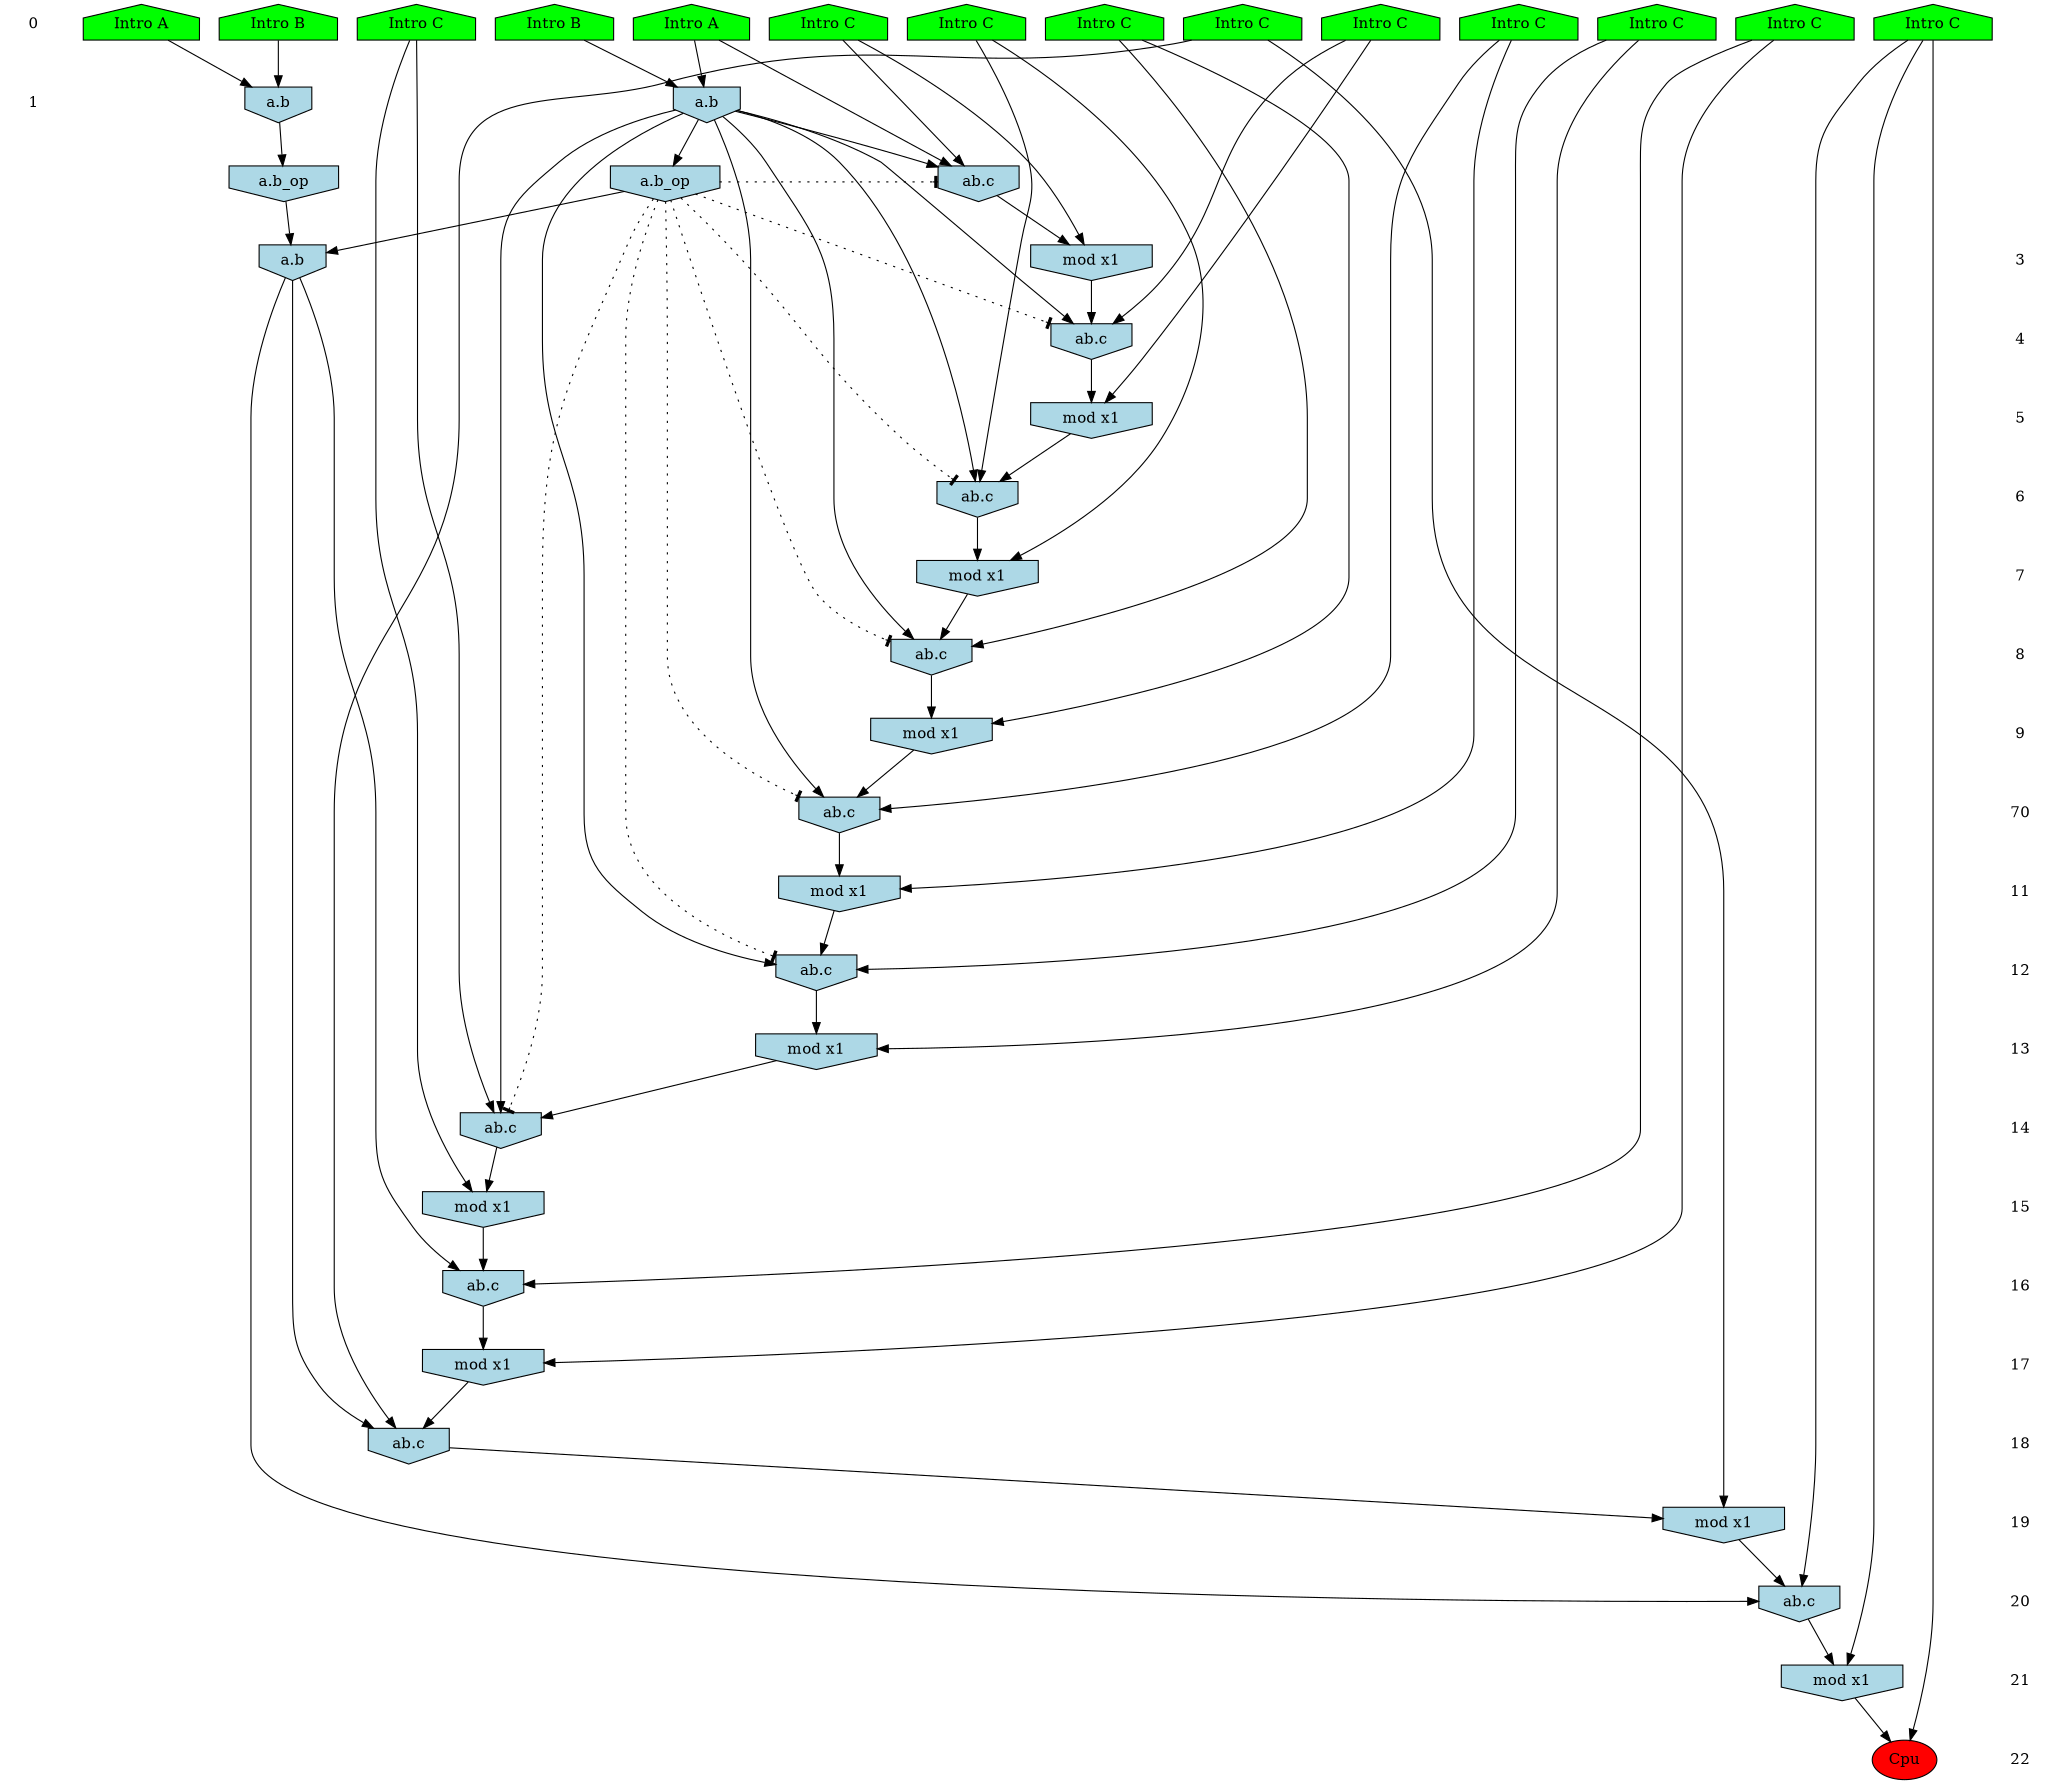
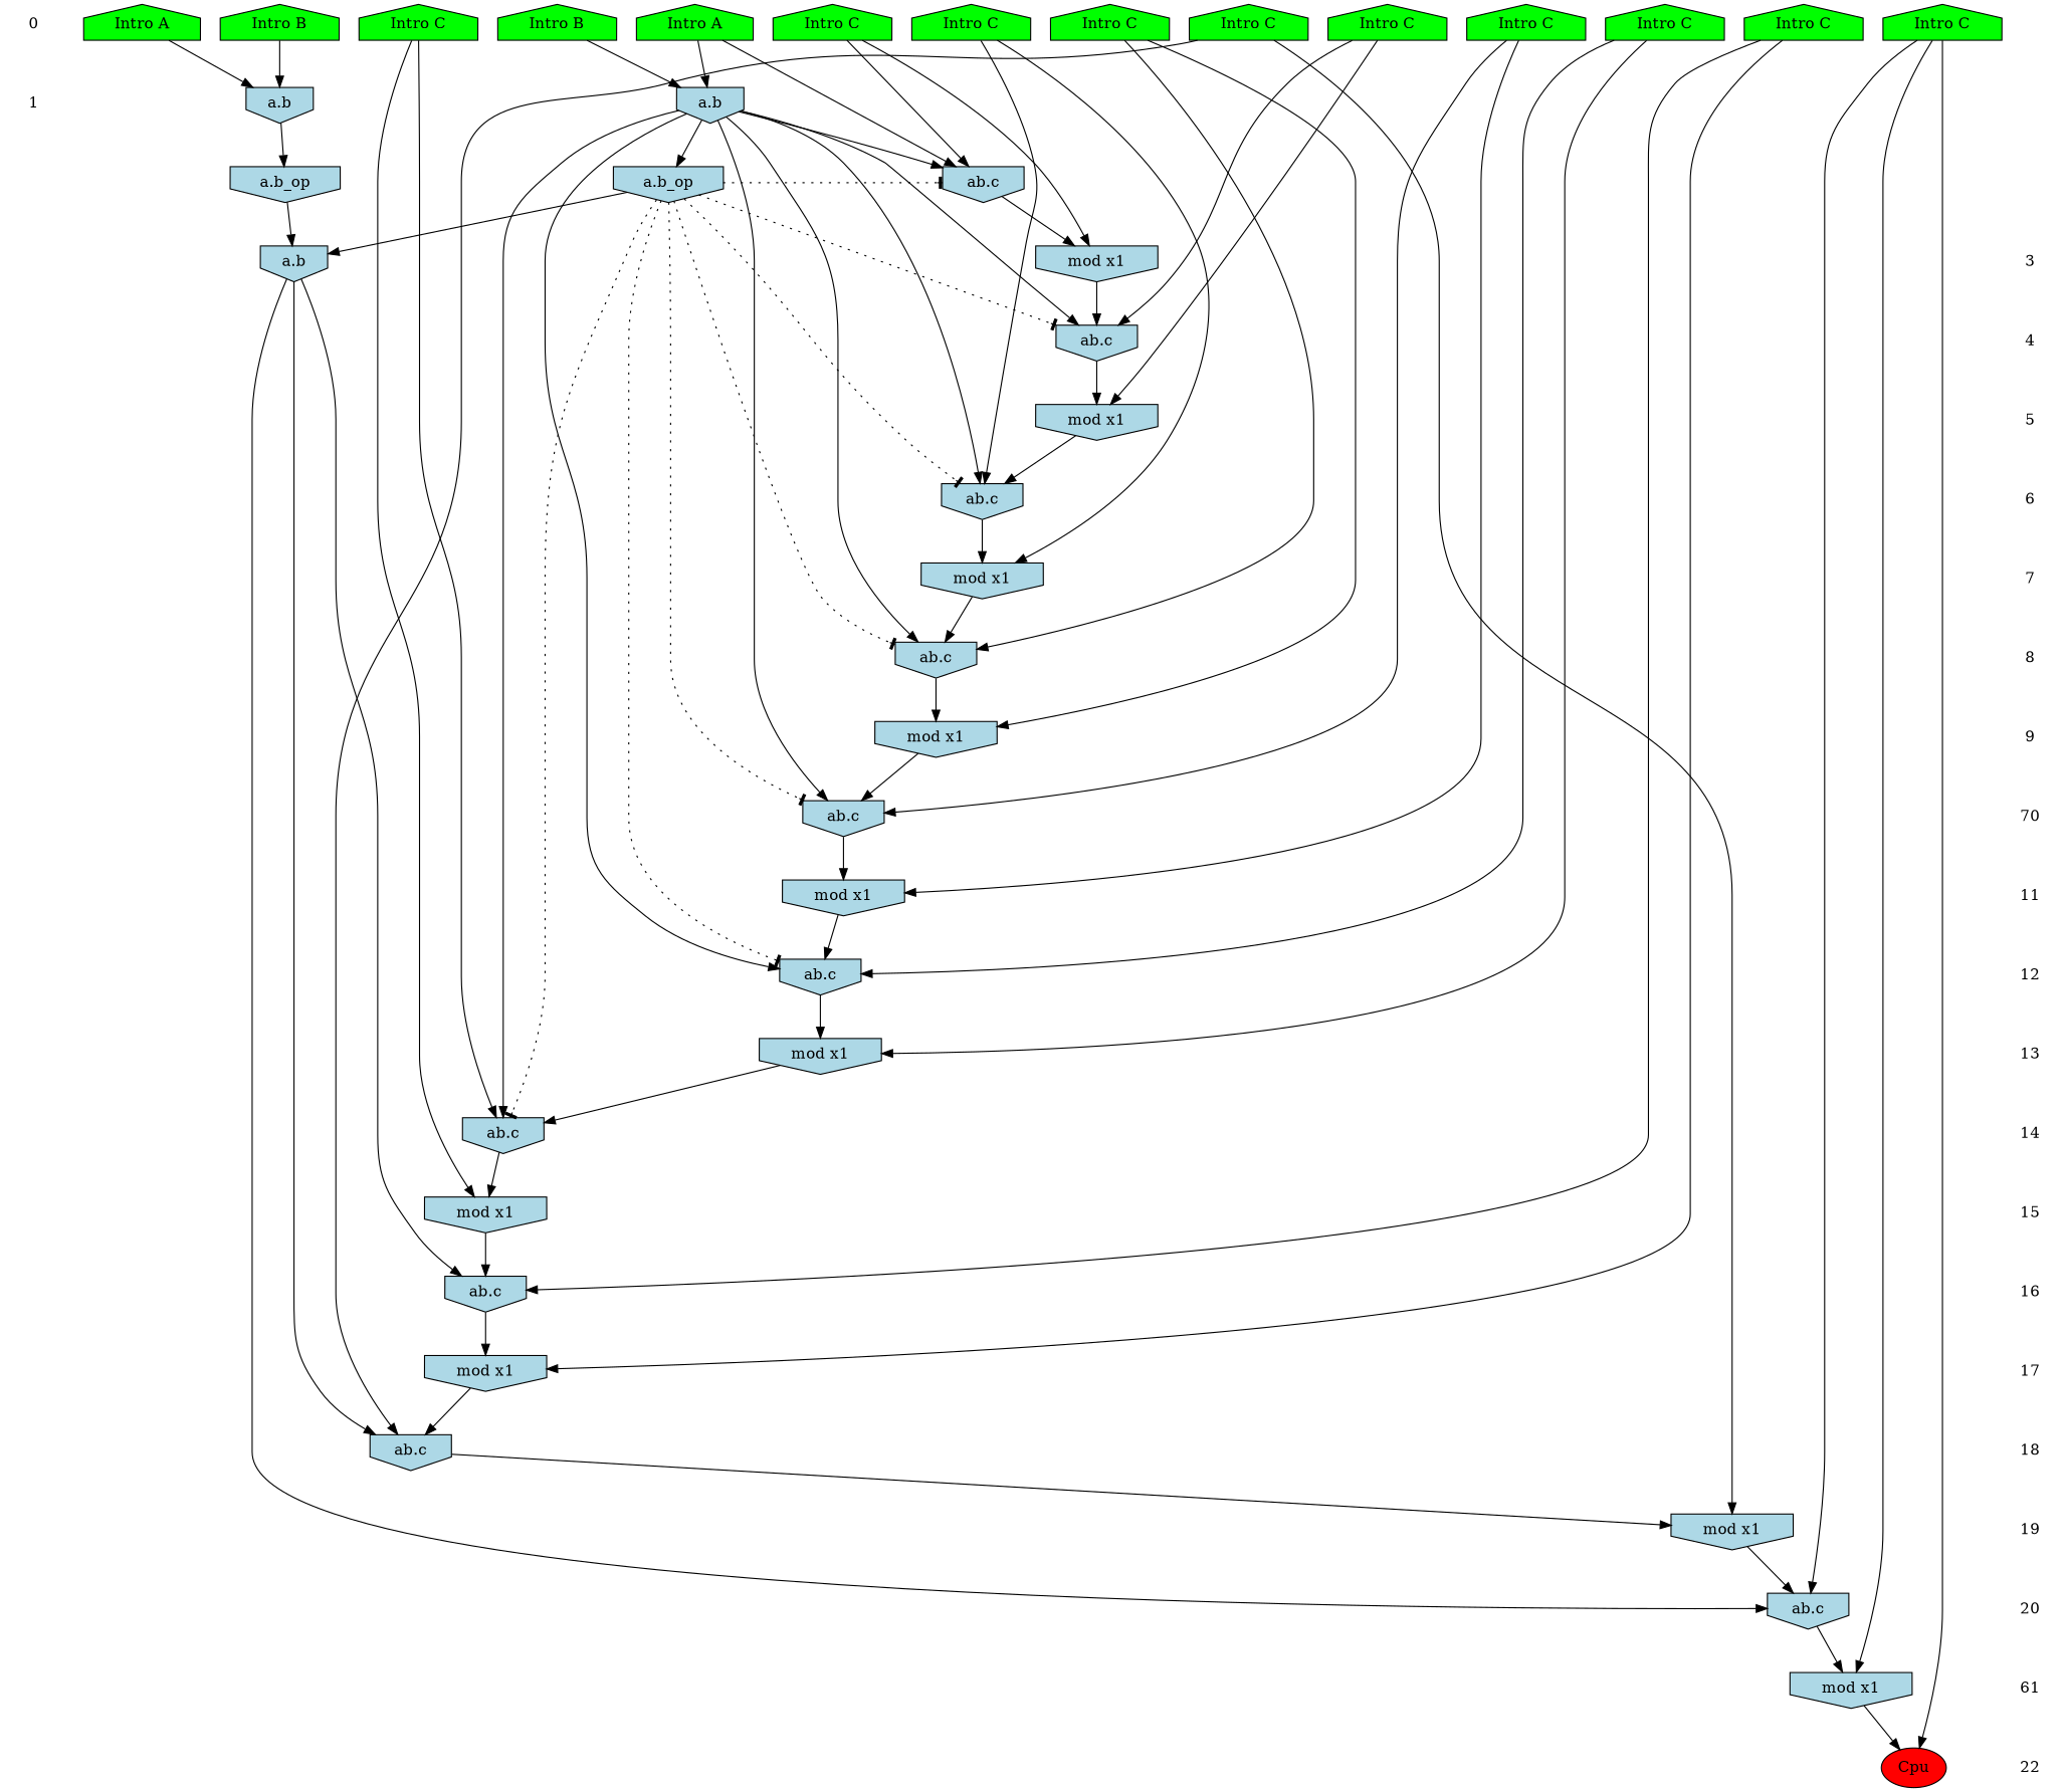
  digraph {
    ranksep=.5
    node [shape=invhouse fillcolor=lightblue style=filled]
    0 [shape=plaintext fillcolor="" style=""]
    n2 [fillcolor=green label="Intro A" shape=house]
    n3 [fillcolor=green label="Intro B" shape=house]
    n4 [fillcolor=green label="Intro B" shape=house]
    n5 [fillcolor=green label="Intro A" shape=house]
    n6 [fillcolor=green label="Intro C" shape=house]
    n7 [fillcolor=green label="Intro C" shape=house]
    n8 [fillcolor=green label="Intro C" shape=house]
    n9 [fillcolor=green label="Intro C" shape=house]
    n10 [fillcolor=green label="Intro C" shape=house]
    n11 [fillcolor=green label="Intro C" shape=house]
    n12 [fillcolor=green label="Intro C" shape=house]
    n13 [fillcolor=green label="Intro C" shape=house]
    n14 [fillcolor=green label="Intro C" shape=house]
    n15 [fillcolor=green label="Intro C" shape=house]
    1 [shape=plaintext fillcolor="" style=""]
    n17 [label="a.b"]
    n18 [label="a.b"]
    n19 [label="ab.c"]
    n20 [label="a.b_op"]
    n21 [label="a.b_op"]
    3 [shape=plaintext fillcolor="" style=""]
    n23 [label="mod x1"]
    n24 [label="a.b"]
    4 [shape=plaintext fillcolor="" style=""]
    n26 [label="ab.c"]
    5 [shape=plaintext fillcolor="" style=""]
    n28 [label="mod x1"]
    6 [shape=plaintext fillcolor="" style=""]
    n30 [label="ab.c"]
    7 [shape=plaintext fillcolor="" style=""]
    n32 [label="mod x1"]
    8 [shape=plaintext fillcolor="" style=""]
    n34 [label="ab.c"]
    9 [shape=plaintext fillcolor="" style=""]
    n36 [label="mod x1"]
    n37 [label=70 shape=plaintext fillcolor="" style=""]
    n38 [label="ab.c"]
    11 [shape=plaintext fillcolor="" style=""]
    n40 [label="mod x1"]
    12 [shape=plaintext fillcolor="" style=""]
    n42 [label="ab.c"]
    13 [shape=plaintext fillcolor="" style=""]
    n44 [label="mod x1"]
    14 [shape=plaintext fillcolor="" style=""]
    n46 [label="ab.c"]
    15 [shape=plaintext fillcolor="" style=""]
    n48 [label="mod x1"]
    16 [shape=plaintext fillcolor="" style=""]
    n50 [label="ab.c"]
    17 [shape=plaintext fillcolor="" style=""]
    n52 [label="mod x1"]
    18 [shape=plaintext fillcolor="" style=""]
    n54 [label="ab.c"]
    19 [shape=plaintext fillcolor="" style=""]
    n56 [label="mod x1"]
    20 [shape=plaintext fillcolor="" style=""]
    n58 [label="ab.c"]
-   21 [shape=plaintext fillcolor="" style=""]
+   21 [shape=plaintext label=61 fillcolor="" style=""]
    n60 [label="mod x1"]
    22 [shape=plaintext fillcolor="" style=""]
    n62 [fillcolor=red label=Cpu shape=""]
    subgraph sub_1 {
      rank=same
      0
      n2
      n3
      n4
      n5
      n6
      n7
      n8
      n9
      n10
      n11
      n12
      n13
      n14
      n15
    }
    subgraph sub_2 {
      rank=same
      1
      n17
      n18
    }
    subgraph sub_3 {
      rank=same
      n19
      n20
      n21
    }
    subgraph sub_4 {
      rank=same
      3
      n23
      n24
    }
    subgraph sub_5 {
      rank=same
      4
      n26
    }
    subgraph sub_6 {
      rank=same
      5
      n28
    }
    subgraph sub_7 {
      rank=same
      6
      n30
    }
    subgraph sub_8 {
      rank=same
      7
      n32
    }
    subgraph sub_9 {
      rank=same
      8
      n34
    }
    subgraph sub_10 {
      rank=same
      9
      n36
    }
    subgraph sub_11 {
      rank=same
      n37
      n38
    }
    subgraph sub_12 {
      rank=same
      11
      n40
    }
    subgraph sub_13 {
      rank=same
      12
      n42
    }
    subgraph sub_14 {
      rank=same
      13
      n44
    }
    subgraph sub_15 {
      rank=same
      14
      n46
    }
    subgraph sub_16 {
      rank=same
      15
      n48
    }
    subgraph sub_17 {
      rank=same
      16
      n50
    }
    subgraph sub_18 {
      rank=same
      17
      n52
    }
    subgraph sub_19 {
      rank=same
      18
      n54
    }
    subgraph sub_20 {
      rank=same
      19
      n56
    }
    subgraph sub_21 {
      rank=same
      20
      n58
    }
    subgraph sub_22 {
      rank=same
      21
      n60
    }
    subgraph sub_23 {
      rank=same
      22
      n62
    }
    0 -> 1 [style=invis]
    n2 -> n17
    n2 -> n19
    n3 -> n17
    n4 -> n18
    n5 -> n18
    n6 -> n54
    n6 -> n56
    n7 -> n30
    n7 -> n32
    n8 -> n58
    n8 -> n60
    n8 -> n62
    n9 -> n34
    n9 -> n36
    n10 -> n42
    n10 -> n44
    n11 -> n26
    n11 -> n28
    n12 -> n19
    n12 -> n23
    n13 -> n46
    n13 -> n48
    n14 -> n50
    n14 -> n52
    n15 -> n38
    n15 -> n40
    n17 -> n19
    n17 -> n21
    n17 -> n26
    n17 -> n30
    n17 -> n34
    n17 -> n38
    n17 -> n42
    n17 -> n46
    n18 -> n20
    n19 -> n23
    n20 -> n24
    n21 -> n19 [arrowhead=tee style=dotted]
    n21 -> n24
    n21 -> n26 [arrowhead=tee style=dotted]
    n21 -> n30 [arrowhead=tee style=dotted]
    n21 -> n34 [arrowhead=tee style=dotted]
    n21 -> n38 [arrowhead=tee style=dotted]
    n21 -> n42 [arrowhead=tee style=dotted]
    n21 -> n46 [arrowhead=tee style=dotted]
    3 -> 4 [style=invis]
    n23 -> n26
    n24 -> n50
    n24 -> n54
    n24 -> n58
    4 -> 5 [style=invis]
    n26 -> n28
    5 -> 6 [style=invis]
    n28 -> n30
    6 -> 7 [style=invis]
    n30 -> n32
    7 -> 8 [style=invis]
    n32 -> n34
    8 -> 9 [style=invis]
    n34 -> n36
    9 -> n37 [style=invis]
    n36 -> n38
    n37 -> 11 [style=invis]
    n38 -> n40
    11 -> 12 [style=invis]
    n40 -> n42
    12 -> 13 [style=invis]
    n42 -> n44
    13 -> 14 [style=invis]
    n44 -> n46
    14 -> 15 [style=invis]
    n46 -> n48
    15 -> 16 [style=invis]
    n48 -> n50
    16 -> 17 [style=invis]
    n50 -> n52
    17 -> 18 [style=invis]
    n52 -> n54
    18 -> 19 [style=invis]
    n54 -> n56
    19 -> 20 [style=invis]
    n56 -> n58
    20 -> 21 [style=invis]
    n58 -> n60
    21 -> 22 [style=invis]
    n60 -> n62
  }
